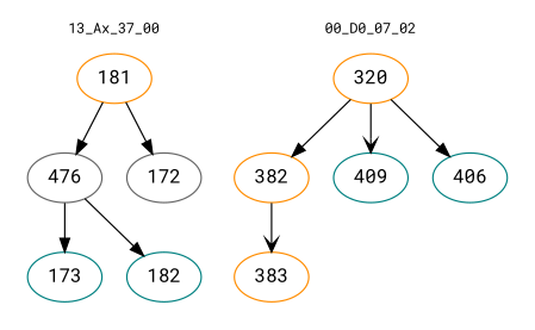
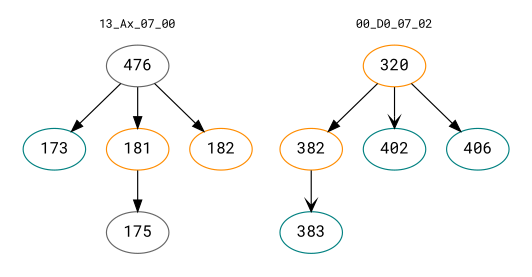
  digraph {
    fontname="Roboto Mono"
    node [color=teal fontname="Roboto Mono"]
    edge [arrowhead=normal color=black fontname="Roboto Mono"]
    n1 [color=gray40 label=476]
    n2 [label=173]
    n3 [color=darkorange label=181]
-   n4 [label=182]
-   n5 [color=gray40 label=172]
+   n4 [color=darkorange label=182]
+   n5 [color=gray40 label=175]
    n6 [color=darkorange label=320]
    n7 [color=darkorange label=382]
-   n8 [label=409]
+   n8 [label=402]
    n9 [label=406]
-   n10 [color=darkorange label=383]
+   n10 [label=383]
    subgraph cluster_1 {
      color=white
      fontsize=10
-     label="13_Ax_37_00"
+     label="13_Ax_07_00"
      n1
      n2
      n3
      n4
      n5
    }
    subgraph cluster_2 {
      color=white
      fontsize=10
      label="00_D0_07_02"
      n6
      n7
      n8
      n9
      n10
    }
    n1 -> n2
-   n3 -> n1
+   n1 -> n3
    n1 -> n4
    n3 -> n5
    n6 -> n7
    n6 -> n8 [arrowhead=vee]
    n6 -> n9
    n7 -> n10 [arrowhead=vee]
  }
